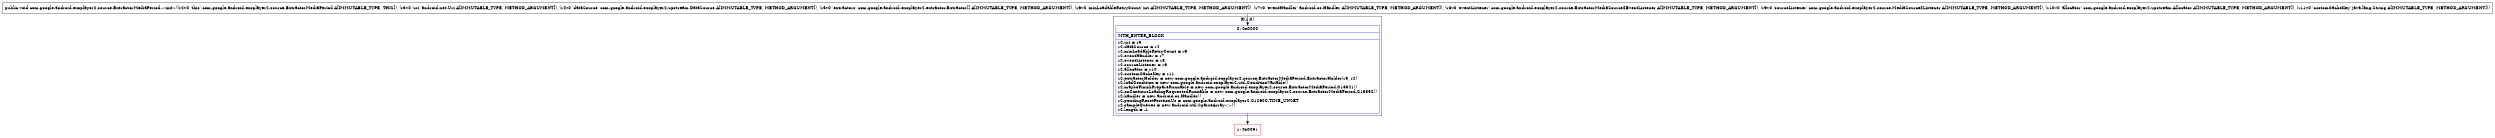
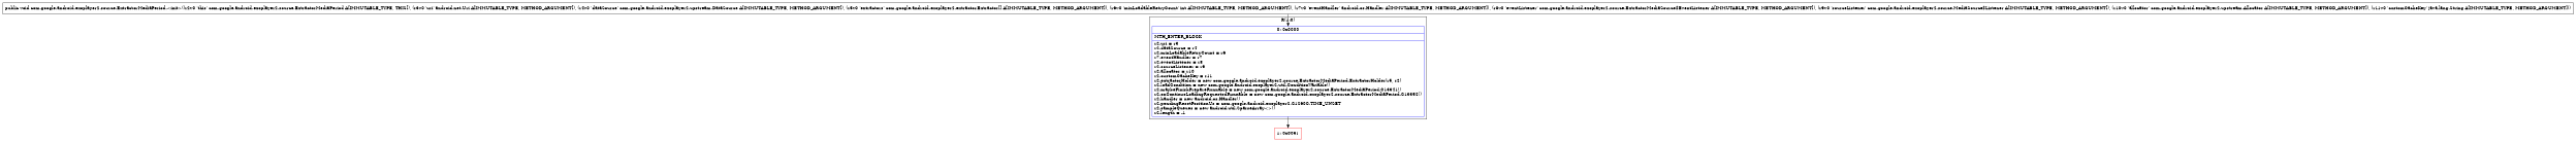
  digraph {
    node [shape=record]
-   n1 [color=blue label="{0\:\ 0x0000|MTH_ENTER_BLOCK\l|r2.uri = r3\lr2.dataSource = r4\lr2.minLoadableRetryCount = r6\lr2.eventHandler = r7\lr2.eventListener = r8\lr2.sourceListener = r9\lr2.allocator = r10\lr2.customCacheKey = r11\lr2.extractorHolder = new com.google.android.exoplayer2.source.ExtractorMediaPeriod.ExtractorHolder(r5, r2)\lr2.loadCondition = new com.google.android.exoplayer2.util.ConditionVariable()\lr2.maybeFinishPrepareRunnable = new com.google.android.exoplayer2.source.ExtractorMediaPeriod.C13341()\lr2.onContinueLoadingRequestedRunnable = new com.google.android.exoplayer2.source.ExtractorMediaPeriod.C13352()\lr2.handler = new android.os.Handler()\lr2.pendingResetPositionUs = com.google.android.exoplayer2.C1260C.TIME_UNSET\lr2.sampleQueues = new android.util.SparseArray\<\>()\lr2.length = \-1\l}"]
+   n1 [color=blue label="{0\:\ 0x0000|MTH_ENTER_BLOCK\l|r2.uri = r3\lr2.dataSource = r4\lr2.minLoadableRetryCount = r6\lr7.eventHandler = r7\lr2.eventListener = r8\lr2.sourceListener = r9\lr2.allocator = r10\lr2.customCacheKey = r11\lr2.extractorHolder = new com.google.android.exoplayer2.source.ExtractorMediaPeriod.ExtractorHolder(r5, r2)\lr2.loadCondition = new com.google.android.exoplayer2.util.ConditionVariable()\lr2.maybeFinishPrepareRunnable = new com.google.android.exoplayer2.source.ExtractorMediaPeriod.C13341()\lr2.onContinueLoadingRequestedRunnable = new com.google.android.exoplayer2.source.ExtractorMediaPeriod.C13352()\lr2.handler = new android.os.Handler()\lr2.pendingResetPositionUs = com.google.android.exoplayer2.C1260C.TIME_UNSET\lr2.sampleQueues = new android.util.SparseArray\<\>()\lr2.length = \-1\l}"]
    n2 [color=red label="{1\:\ 0x0051}"]
    n3 [label="{public void com.google.android.exoplayer2.source.ExtractorMediaPeriod.\<init\>((r2v0 'this' com.google.android.exoplayer2.source.ExtractorMediaPeriod A[IMMUTABLE_TYPE, THIS]), (r3v0 'uri' android.net.Uri A[IMMUTABLE_TYPE, METHOD_ARGUMENT]), (r4v0 'dataSource' com.google.android.exoplayer2.upstream.DataSource A[IMMUTABLE_TYPE, METHOD_ARGUMENT]), (r5v0 'extractors' com.google.android.exoplayer2.extractor.Extractor[] A[IMMUTABLE_TYPE, METHOD_ARGUMENT]), (r6v0 'minLoadableRetryCount' int A[IMMUTABLE_TYPE, METHOD_ARGUMENT]), (r7v0 'eventHandler' android.os.Handler A[IMMUTABLE_TYPE, METHOD_ARGUMENT]), (r8v0 'eventListener' com.google.android.exoplayer2.source.ExtractorMediaSource$EventListener A[IMMUTABLE_TYPE, METHOD_ARGUMENT]), (r9v0 'sourceListener' com.google.android.exoplayer2.source.MediaSource$Listener A[IMMUTABLE_TYPE, METHOD_ARGUMENT]), (r10v0 'allocator' com.google.android.exoplayer2.upstream.Allocator A[IMMUTABLE_TYPE, METHOD_ARGUMENT]), (r11v0 'customCacheKey' java.lang.String A[IMMUTABLE_TYPE, METHOD_ARGUMENT])) }"]
    subgraph cluster_1 {
      label="R(1:0)"
      n1
    }
    n1 -> n2
    n3 -> n1
  }
